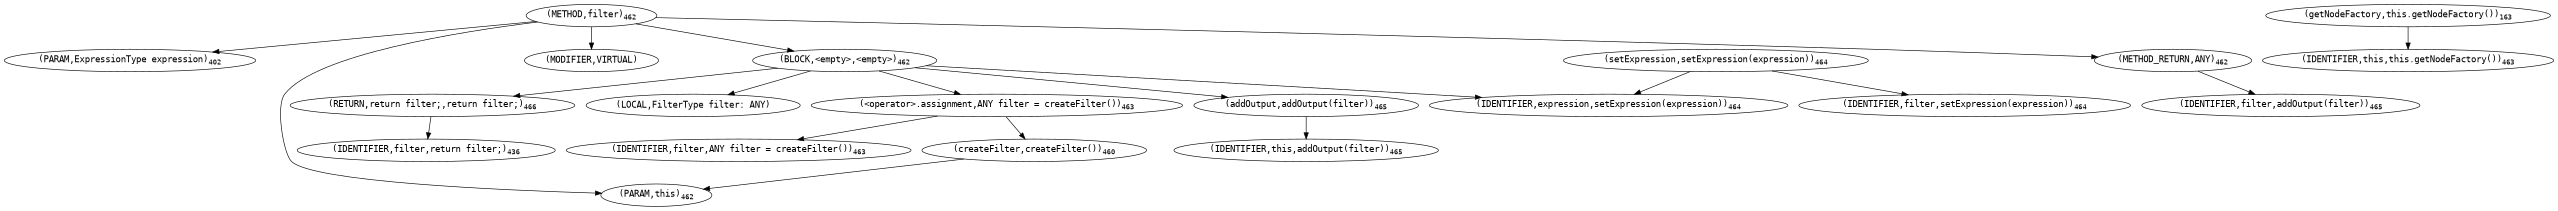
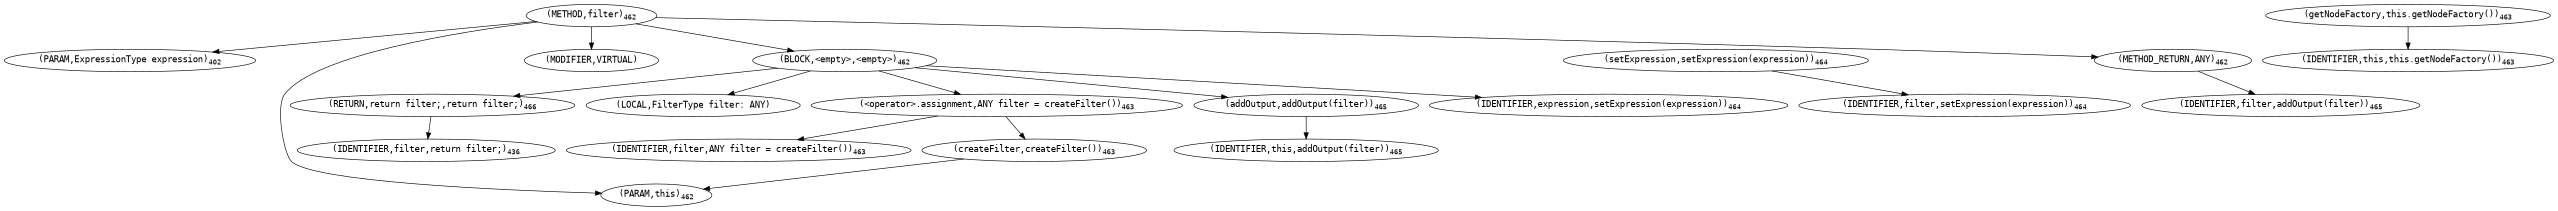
  digraph {
    fontname="DejaVu Sans Mono"
    node [fontname="DejaVu Sans Mono"]
    edge [fontname="DejaVu Sans Mono"]
    n1 [label=<(METHOD,filter)<SUB>462</SUB>>]
    n2 [label=<(PARAM,this)<SUB>462</SUB>>]
    n3 [label=<(PARAM,ExpressionType expression)<SUB>402</SUB>>]
    n4 [label=<(BLOCK,&lt;empty&gt;,&lt;empty&gt;)<SUB>462</SUB>>]
    n5 [label=<(MODIFIER,VIRTUAL)>]
    n6 [label=<(METHOD_RETURN,ANY)<SUB>462</SUB>>]
    n7 [label=<(LOCAL,FilterType filter: ANY)>]
    n8 [label=<(&lt;operator&gt;.assignment,ANY filter = createFilter())<SUB>463</SUB>>]
    n9 [label=<(addOutput,addOutput(filter))<SUB>465</SUB>>]
    n10 [label=<(RETURN,return filter;,return filter;)<SUB>466</SUB>>]
    n11 [label=<(IDENTIFIER,expression,setExpression(expression))<SUB>464</SUB>>]
    n12 [label=<(IDENTIFIER,filter,addOutput(filter))<SUB>465</SUB>>]
    n13 [label=<(IDENTIFIER,filter,ANY filter = createFilter())<SUB>463</SUB>>]
-   n14 [label=<(createFilter,createFilter())<SUB>460</SUB>>]
+   n14 [label=<(createFilter,createFilter())<SUB>463</SUB>>]
    n15 [label=<(setExpression,setExpression(expression))<SUB>464</SUB>>]
    n16 [label=<(IDENTIFIER,filter,setExpression(expression))<SUB>464</SUB>>]
    n17 [label=<(IDENTIFIER,this,addOutput(filter))<SUB>465</SUB>>]
    n18 [label=<(IDENTIFIER,filter,return filter;)<SUB>436</SUB>>]
-   n19 [label=<(getNodeFactory,this.getNodeFactory())<SUB>163</SUB>>]
+   n19 [label=<(getNodeFactory,this.getNodeFactory())<SUB>463</SUB>>]
    n20 [label=<(IDENTIFIER,this,this.getNodeFactory())<SUB>463</SUB>>]
    n1 -> n2
    n1 -> n3
    n1 -> n4
    n1 -> n5
    n1 -> n6
    n4 -> n7
    n4 -> n8
    n4 -> n9
    n4 -> n10
    n4 -> n11
    n6 -> n12
    n8 -> n13
    n8 -> n14
    n9 -> n17
    n10 -> n18
    n14 -> n2
-   n15 -> n11
    n15 -> n16
    n19 -> n20
  }
